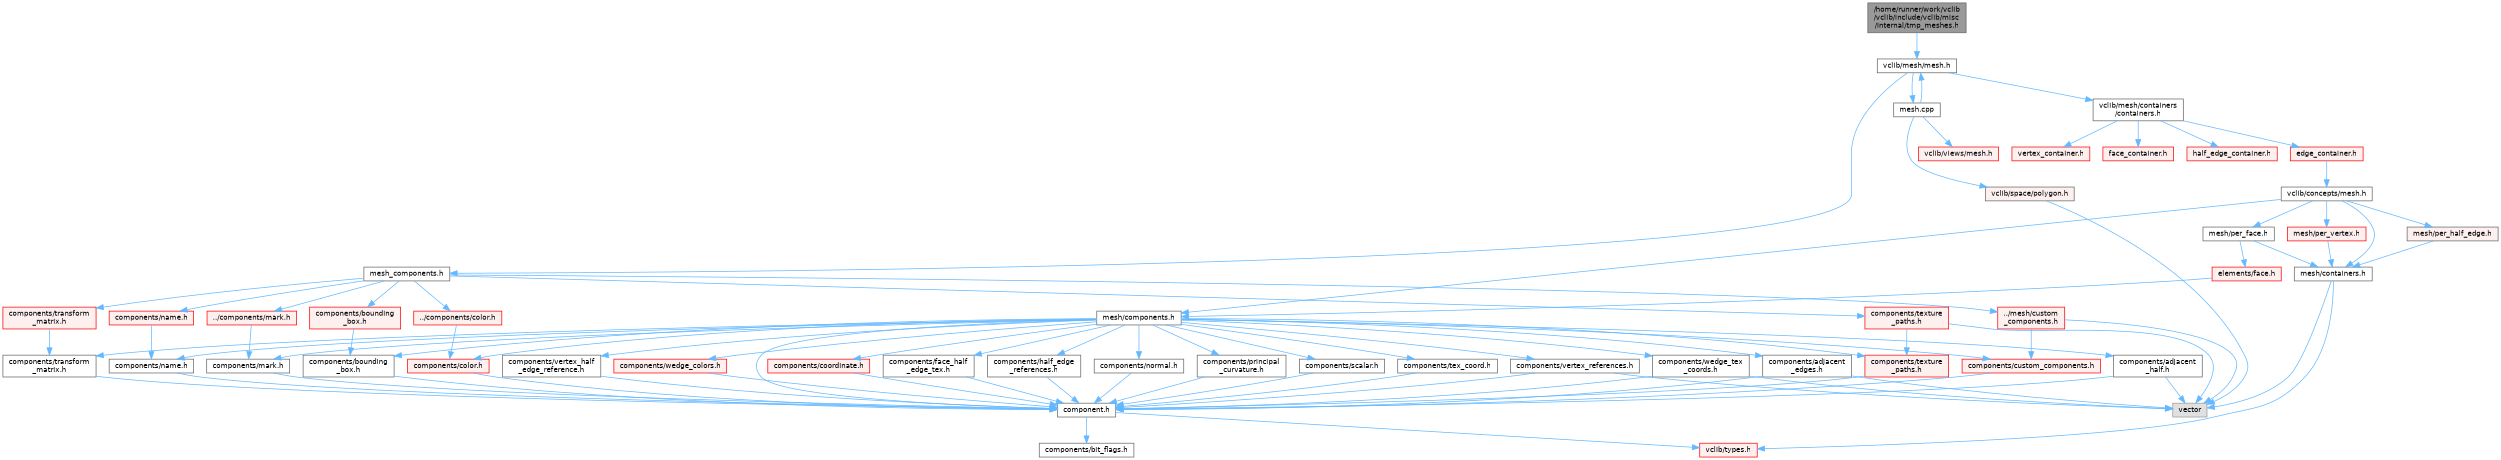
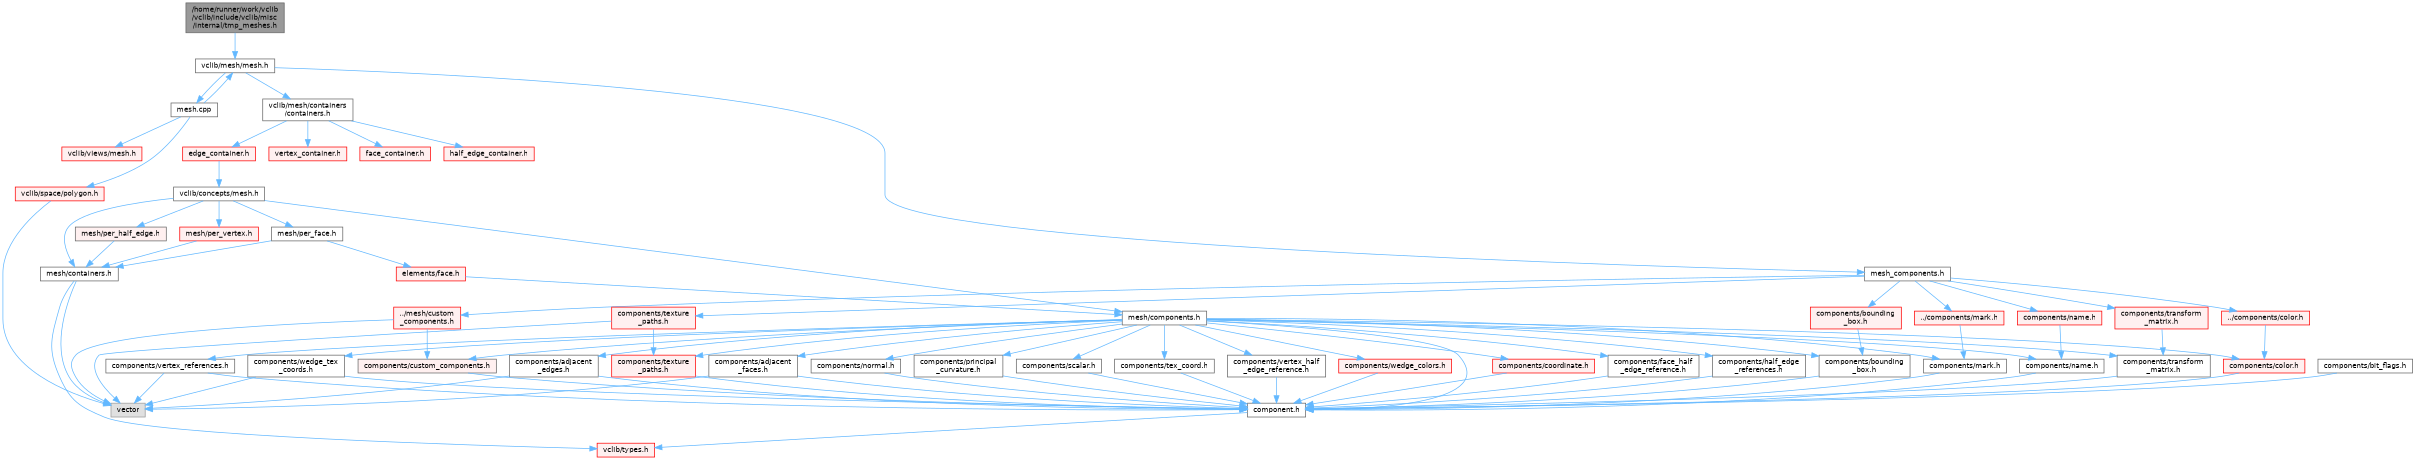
  digraph {
    node [color=grey40 fillcolor=white fontname=Helvetica fontsize=10 shape=box style=filled]
    edge [color=steelblue1 fontname=Helvetica fontsize=10 labelfontname=Helvetica labelfontsize=10 style=solid]
    n1 [color=gray40 fillcolor=grey60 fontcolor=black height=0.2 label="/home/runner/work/vclib\l/vclib/include/vclib/misc\l/internal/tmp_meshes.h" width=0.4]
    n2 [height=0.2 label="vclib/mesh/mesh.h" width=0.4]
    n3 [height=0.2 label="vclib/mesh/containers\l/containers.h" width=0.4]
    n4 [height=0.2 label="mesh_components.h" width=0.4]
    n5 [height=0.2 label="mesh.cpp" width=0.4]
    n6 [height=0.2 label="vclib/concepts/mesh.h" width=0.4]
    n7 [height=0.2 label="mesh/components.h" width=0.4]
    n8 [height=0.2 label="mesh/containers.h" width=0.4]
    n9 [height=0.2 label="mesh/per_face.h" width=0.4]
    n10 [fillcolor="#FFF0F0" height=0.2 label="mesh/per_half_edge.h" width=0.4]
    n11 [color=red fillcolor="#FFF0F0" height=0.2 label="mesh/per_vertex.h" width=0.4]
    n12 [color=red fillcolor="#FFF0F0" height=0.2 label="edge_container.h" width=0.4]
    n13 [color=red fillcolor="#FFF0F0" height=0.2 label="face_container.h" width=0.4]
    n14 [color=red fillcolor="#FFF0F0" height=0.2 label="half_edge_container.h" width=0.4]
    n15 [color=red fillcolor="#FFF0F0" height=0.2 label="vertex_container.h" width=0.4]
    n16 [color=red fillcolor="#FFF0F0" height=0.2 label="components/bounding\l_box.h" width=0.4]
    n17 [color=red fillcolor="#FFF0F0" height=0.2 label="../components/color.h" width=0.4]
    n18 [color=red fillcolor="#FFF0F0" height=0.2 label="../mesh/custom\l_components.h" width=0.4]
    n19 [color=red fillcolor="#FFF0F0" height=0.2 label="../components/mark.h" width=0.4]
    n20 [color=red fillcolor="#FFF0F0" height=0.2 label="components/name.h" width=0.4]
    n21 [color=red fillcolor="#FFF0F0" height=0.2 label="components/texture\l_paths.h" width=0.4]
    n22 [color=red fillcolor="#FFF0F0" height=0.2 label="components/transform\l_matrix.h" width=0.4]
    n23 [color=red fillcolor="#FFF0F0" height=0.2 label="vclib/views/mesh.h" width=0.4]
-   n24 [fillcolor="#FFF0F0" height=0.2 label="vclib/space/polygon.h" width=0.4]
+   n24 [color=red fillcolor="#FFF0F0" height=0.2 label="vclib/space/polygon.h" width=0.4]
    n25 [height=0.2 label="components/adjacent\l_edges.h" width=0.4]
    n26 [height=0.2 label="component.h" width=0.4]
-   n27 [height=0.2 label="components/adjacent\l_half.h" width=0.4]
+   n27 [height=0.2 label="components/adjacent\l_faces.h" width=0.4]
    n28 [height=0.2 label="components/bounding\l_box.h" width=0.4]
    n29 [color=red fillcolor="#FFF0F0" height=0.2 label="components/color.h" width=0.4]
    n30 [color=red fillcolor="#FFF0F0" height=0.2 label="components/coordinate.h" width=0.4]
-   n31 [color=red fillcolor="#FFF0F0" height=0.2 label="components/custom_components.h" width=0.4]
-   n32 [height=0.2 label="components/face_half\l_edge_tex.h" width=0.4]
+   n31 [fillcolor="#FFF0F0" height=0.2 label="components/custom_components.h" width=0.4]
+   n32 [height=0.2 label="components/face_half\l_edge_reference.h" width=0.4]
    n33 [height=0.2 label="components/half_edge\l_references.h" width=0.4]
    n34 [height=0.2 label="components/mark.h" width=0.4]
    n35 [height=0.2 label="components/name.h" width=0.4]
    n36 [height=0.2 label="components/normal.h" width=0.4]
    n37 [height=0.2 label="components/principal\l_curvature.h" width=0.4]
    n38 [height=0.2 label="components/scalar.h" width=0.4]
    n39 [height=0.2 label="components/tex_coord.h" width=0.4]
    n40 [color=red fillcolor="#FFF0F0" height=0.2 label="components/texture\l_paths.h" width=0.4]
    n41 [height=0.2 label="components/transform\l_matrix.h" width=0.4]
    n42 [height=0.2 label="components/vertex_half\l_edge_reference.h" width=0.4]
    n43 [height=0.2 label="components/vertex_references.h" width=0.4]
    n44 [color=red fillcolor="#FFF0F0" height=0.2 label="components/wedge_colors.h" width=0.4]
    n45 [height=0.2 label="components/wedge_tex\l_coords.h" width=0.4]
    n46 [color=grey60 fillcolor="#E0E0E0" height=0.2 label=vector width=0.4]
    n47 [color=red fillcolor="#FFF0F0" height=0.2 label="vclib/types.h" width=0.4]
    n48 [color=red fillcolor="#FFF0F0" height=0.2 label="elements/face.h" width=0.4]
    n49 [height=0.2 label="components/bit_flags.h" width=0.4]
    n1 -> n2
    n2 -> n3
    n2 -> n4
    n2 -> n5
    n3 -> n12
    n3 -> n13
    n3 -> n14
    n3 -> n15
    n4 -> n16
    n4 -> n17
    n4 -> n18
    n4 -> n19
    n4 -> n20
    n4 -> n21
    n4 -> n22
    n5 -> n2
    n5 -> n23
    n5 -> n24
    n6 -> n7
    n6 -> n8
    n6 -> n9
    n6 -> n10
    n6 -> n11
    n7 -> n25
    n7 -> n26
    n7 -> n27
    n7 -> n28
    n7 -> n29
    n7 -> n30
    n7 -> n31
    n7 -> n32
    n7 -> n33
    n7 -> n34
    n7 -> n35
    n7 -> n36
    n7 -> n37
    n7 -> n38
    n7 -> n39
    n7 -> n40
    n7 -> n41
    n7 -> n42
    n7 -> n43
    n7 -> n44
    n7 -> n45
    n8 -> n46
    n8 -> n47
    n9 -> n8
    n9 -> n48
    n10 -> n8
    n11 -> n8
    n12 -> n6
    n16 -> n28
    n17 -> n29
    n18 -> n31
    n18 -> n46
    n19 -> n34
    n20 -> n35
    n21 -> n40
    n21 -> n46
    n22 -> n41
    n24 -> n46
    n25 -> n26
    n25 -> n46
    n26 -> n47
    n27 -> n26
    n27 -> n46
    n28 -> n26
    n29 -> n26
    n30 -> n26
    n31 -> n26
    n32 -> n26
    n33 -> n26
    n34 -> n26
    n35 -> n26
    n36 -> n26
    n37 -> n26
    n38 -> n26
    n39 -> n26
    n40 -> n26
    n41 -> n26
    n42 -> n26
    n43 -> n26
    n43 -> n46
    n44 -> n26
    n45 -> n26
    n45 -> n46
    n48 -> n7
-   n26 -> n49
+   n49 -> n26
  }
